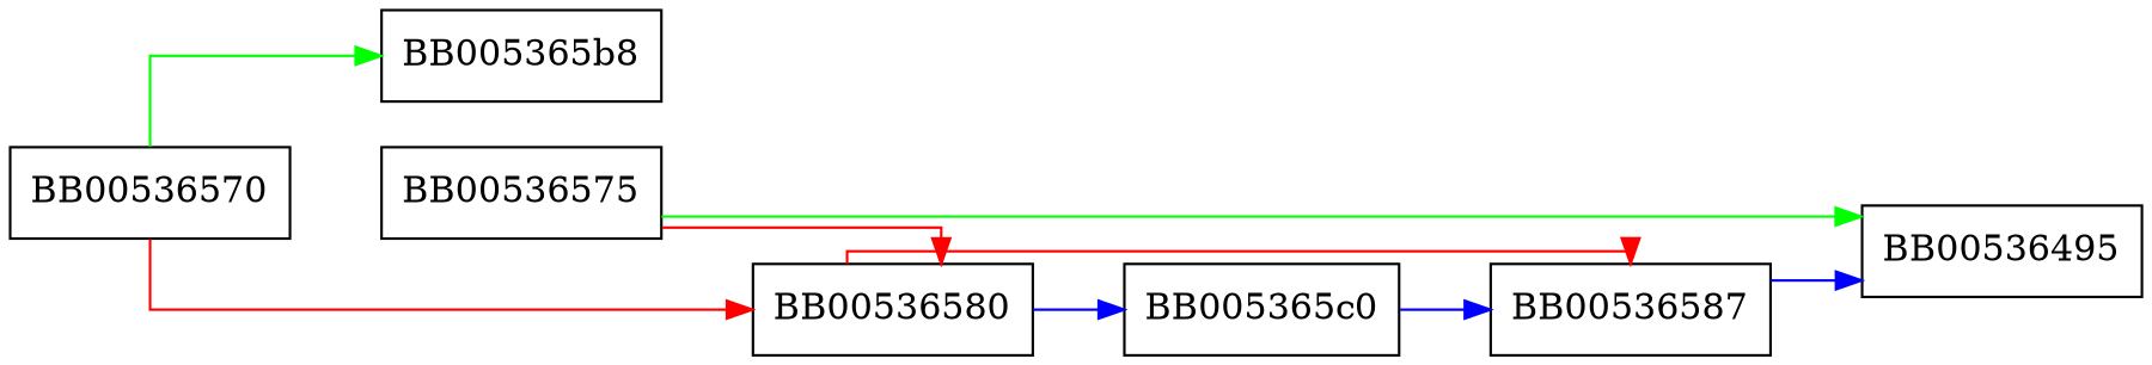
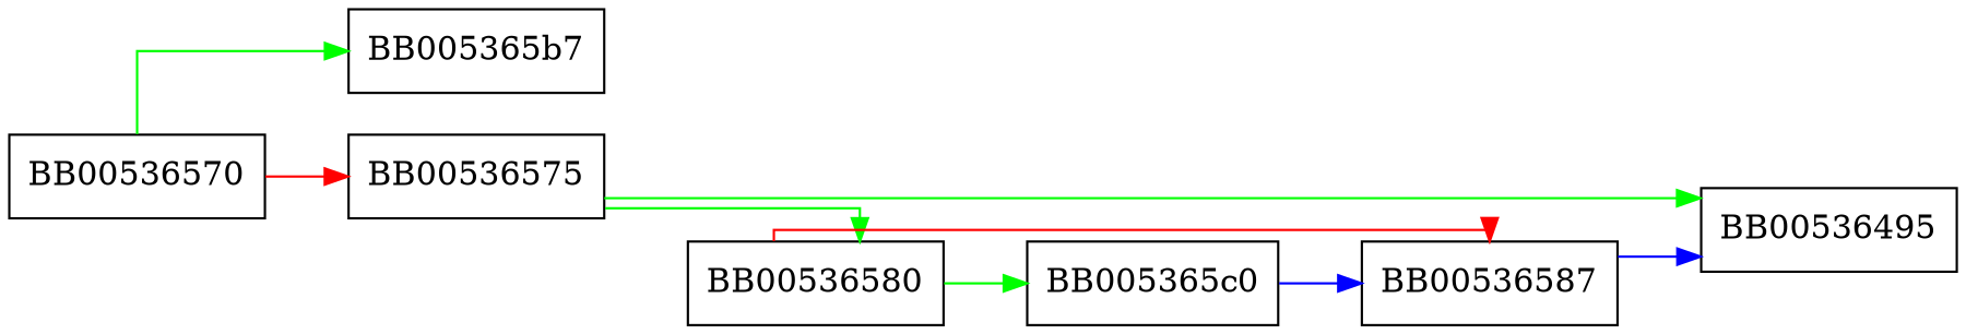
  digraph {
    rankdir=LR
    splines=ortho
    node [shape=box]
    edge [color=green]
    BB00536570
-   BB005365b8
+   BB005365b8 [label=BB005365b7]
    BB00536575
    n4 [label=BB00536495]
    BB00536580
    BB005365c0
    BB00536587
    BB00536570 -> BB005365b8
-   BB00536570 -> BB00536580 [color=red]
+   BB00536570 -> BB00536575 [color=red]
    BB00536575 -> n4
-   BB00536575 -> BB00536580 [color=red]
-   BB00536580 -> BB005365c0 [color=blue]
+   BB00536575 -> BB00536580
+   BB00536580 -> BB005365c0
    BB00536580 -> BB00536587 [color=red]
    BB005365c0 -> BB00536587 [color=blue]
    BB00536587 -> n4 [color=blue]
  }
